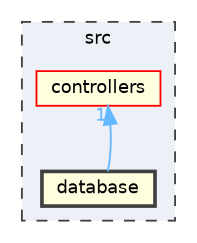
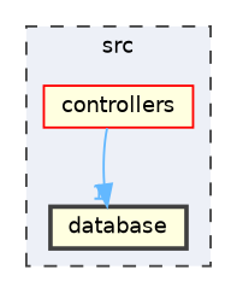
  digraph {
    compound=true
    node [fillcolor=lightyellow fontname=Helvetica fontsize=10 shape=box]
    n1 [color=red height=0.2 label=controllers style=filled width=0.4]
    n2 [color=grey25 height=0.2 label=database style="filled,bold" width=0.4]
    subgraph cluster_1 {
      bgcolor="#edf0f7"
      fontname=Helvetica
      fontsize=10
      label=src
      pencolor=grey25
      style="filled,dashed"
      n1
      n2
    }
-   n2 -> n1 [color=steelblue1 fontcolor=steelblue1 fontname=Helvetica fontsize=10 headlabel=1 labeldistance=1.5 labelfontname=Helvetica labelfontsize=10 style=solid]
+   n1 -> n2 [color=steelblue1 fontcolor=steelblue1 fontname=Helvetica fontsize=10 headlabel=1 labeldistance=1.5 labelfontname=Helvetica labelfontsize=10 style=solid]
  }
